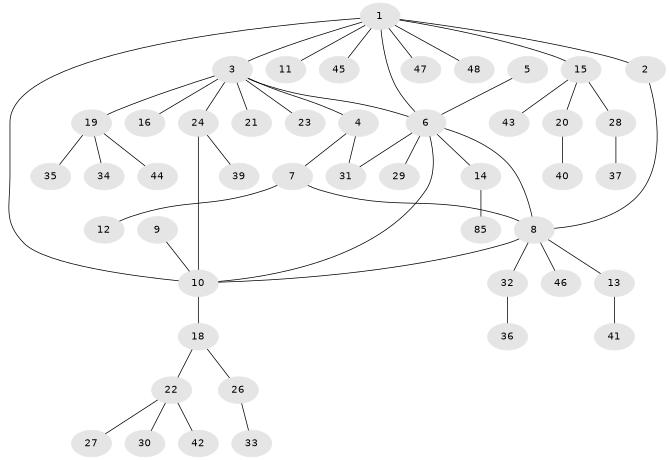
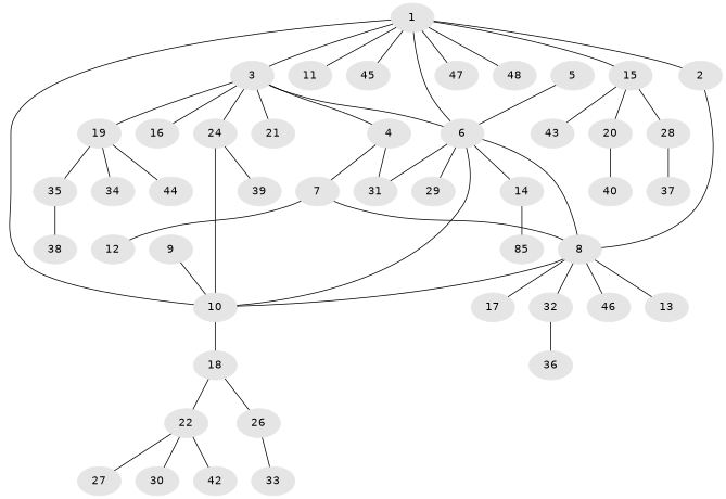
  graph {
    fontname="DejaVu Sans"
    node [color=gray90 fontname="DejaVu Sans" style=filled]
    edge [fontname="DejaVu Sans"]
    1
    2
    3
    6
    10
    11
    15
    45
    47
    48
    8
    4
    16
    19
    21
-   23
    24
    31
    14
    29
    18
    20
    28
    43
    13
+   17
    32
    46
    7
    34
    35
    44
    39
    12
    5
    n36 [label=85]
-   41
    36
    9
    22
    26
    40
    37
    27
    30
    42
    33
+   38
    1 -- 2
    1 -- 3
    1 -- 6
    1 -- 10
    1 -- 11
    1 -- 15
    1 -- 45
    1 -- 47
    1 -- 48
    2 -- 8
    3 -- 6
    3 -- 4
    3 -- 16
    3 -- 19
    3 -- 21
-   3 -- 23
    3 -- 24
    6 -- 10
    6 -- 8
    6 -- 31
    6 -- 14
    6 -- 29
    10 -- 18
    15 -- 20
    15 -- 28
    15 -- 43
    8 -- 10
    8 -- 13
+   8 -- 17
    8 -- 32
    8 -- 46
    4 -- 31
    4 -- 7
    19 -- 34
    19 -- 35
    19 -- 44
    24 -- 10
    24 -- 39
    14 -- n36
    18 -- 22
    18 -- 26
    20 -- 40
    28 -- 37
-   13 -- 41
    32 -- 36
    7 -- 8
    7 -- 12
+   35 -- 38
    5 -- 6
    9 -- 10
    22 -- 27
    22 -- 30
    22 -- 42
    26 -- 33
  }
